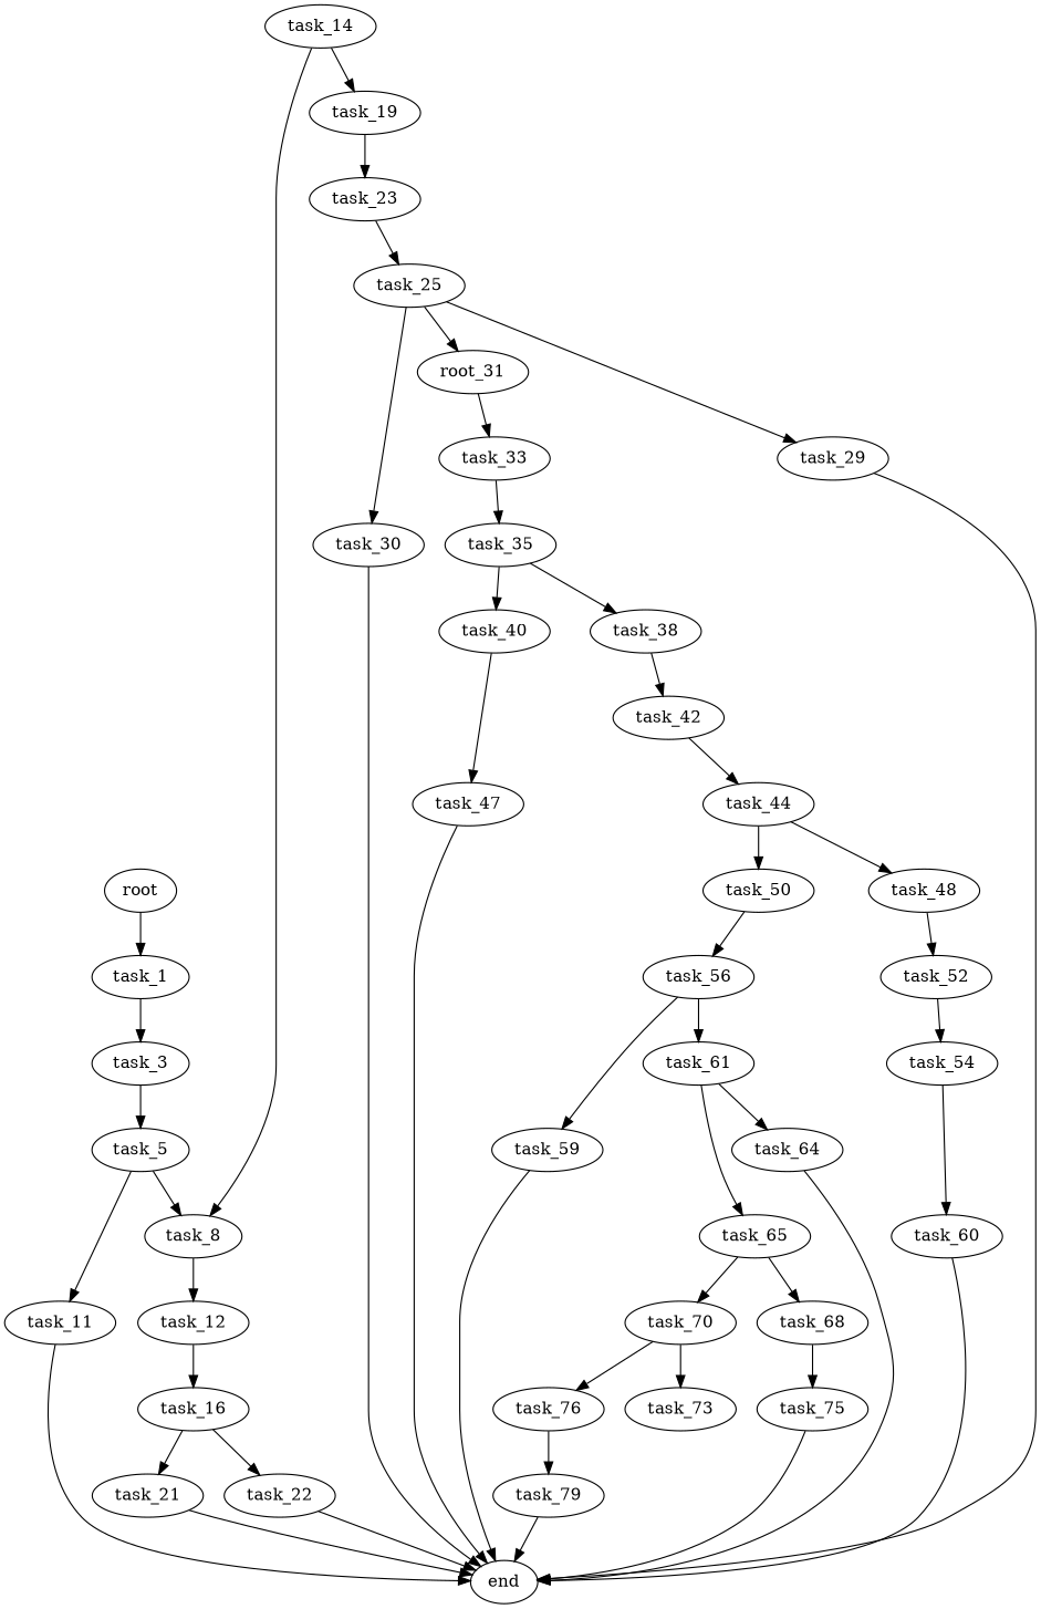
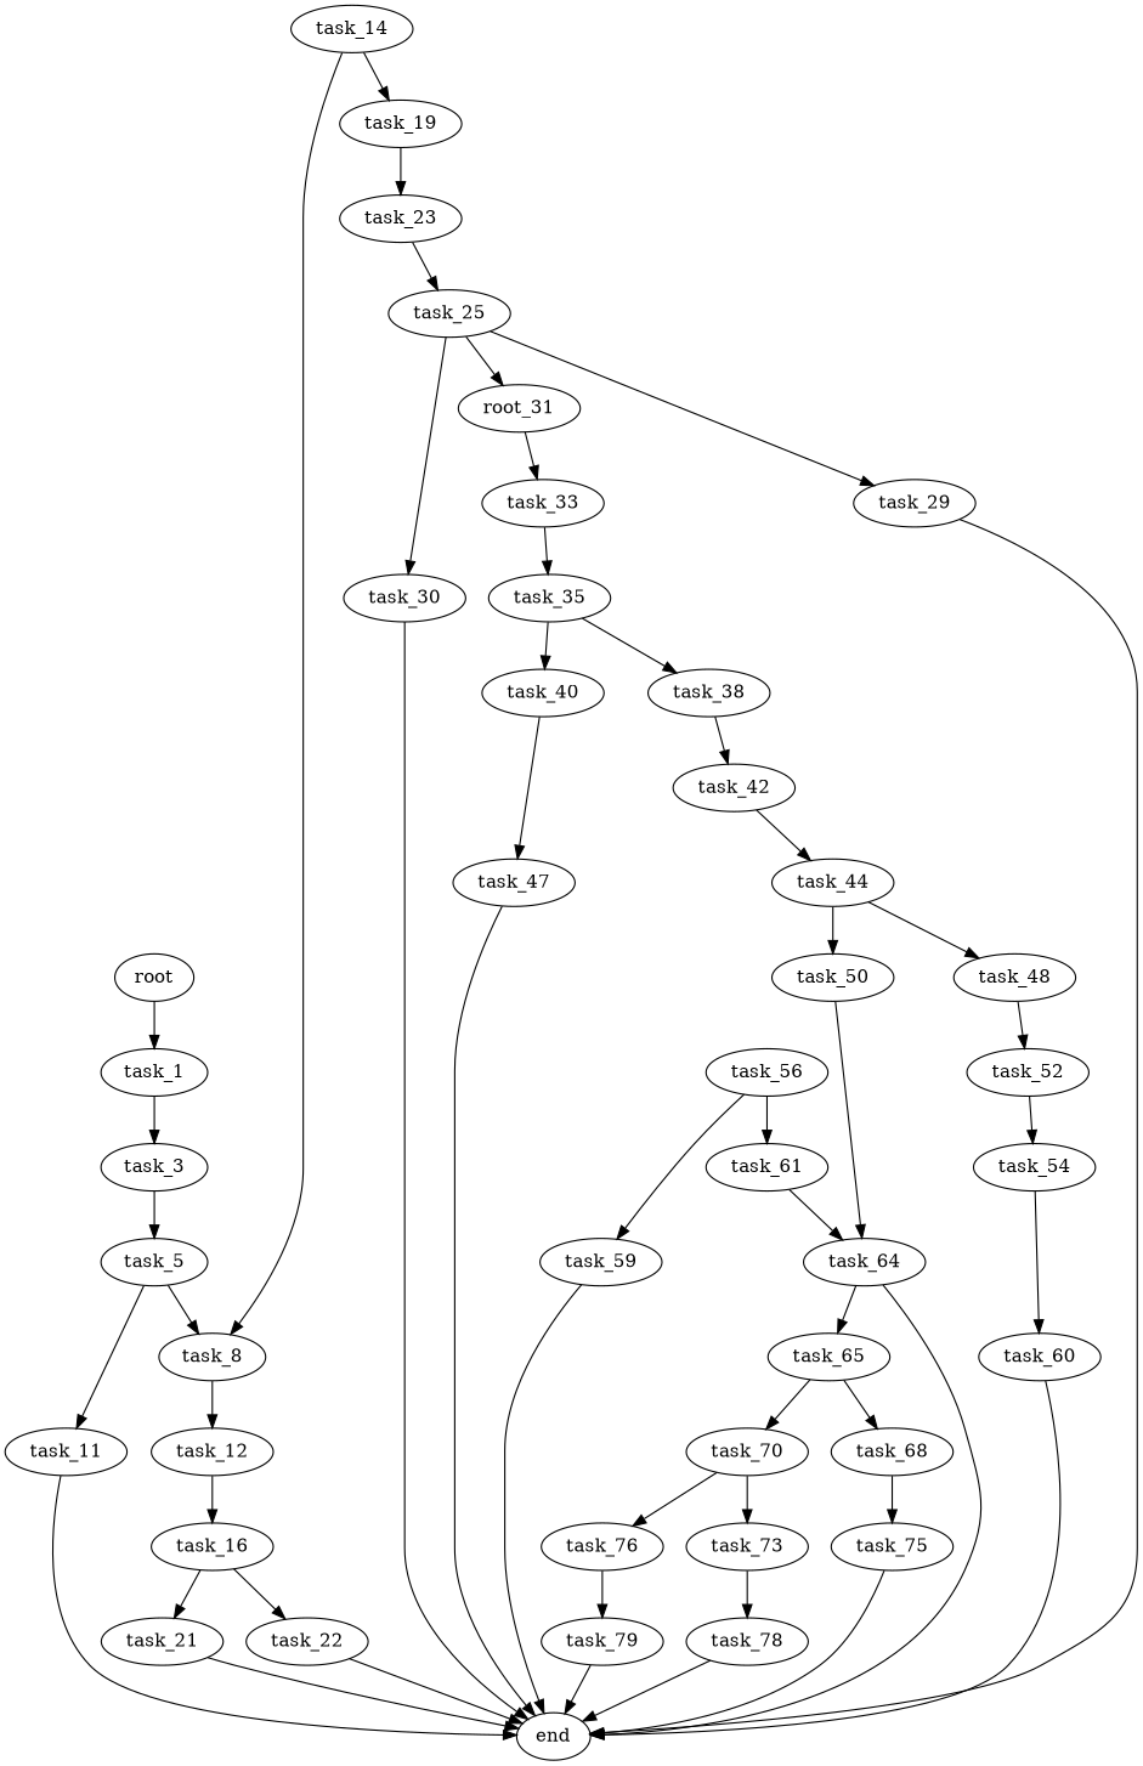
  digraph {
    root
    task_1
    task_3
    task_5
    task_8
    task_11
    task_12
    end
    task_16
    task_14
    task_19
    task_21
    task_22
    task_23
    task_25
    task_29
    task_30
    n18 [label=root_31]
    task_33
    task_35
    task_38
    task_40
    task_42
    task_47
    task_44
    task_48
    task_50
    task_52
    task_56
    task_54
    task_59
    task_61
    task_60
    task_64
    task_65
    task_68
    task_70
    task_75
    task_73
    task_76
+   task_78
    task_79
    root -> task_1
    task_1 -> task_3
    task_3 -> task_5
    task_5 -> task_8
    task_5 -> task_11
    task_8 -> task_12
    task_11 -> end
    task_12 -> task_16
    task_16 -> task_21
    task_16 -> task_22
    task_14 -> task_8
    task_14 -> task_19
    task_19 -> task_23
    task_21 -> end
    task_22 -> end
    task_23 -> task_25
    task_25 -> task_29
    task_25 -> task_30
    task_25 -> n18
    task_29 -> end
    task_30 -> end
    n18 -> task_33
    task_33 -> task_35
    task_35 -> task_38
    task_35 -> task_40
    task_38 -> task_42
    task_40 -> task_47
    task_42 -> task_44
    task_47 -> end
    task_44 -> task_48
    task_44 -> task_50
    task_48 -> task_52
-   task_50 -> task_56
+   task_50 -> task_64
    task_52 -> task_54
    task_56 -> task_59
    task_56 -> task_61
    task_54 -> task_60
    task_59 -> end
    task_61 -> task_64
-   task_61 -> task_65
+   task_64 -> task_65
    task_60 -> end
    task_64 -> end
    task_65 -> task_68
    task_65 -> task_70
    task_68 -> task_75
    task_70 -> task_73
    task_70 -> task_76
    task_75 -> end
+   task_73 -> task_78
    task_76 -> task_79
+   task_78 -> end
    task_79 -> end
  }
